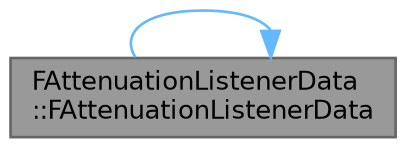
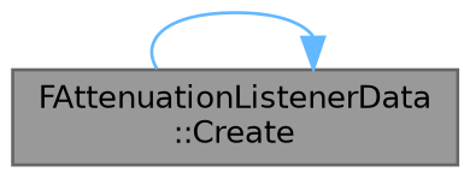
  digraph {
    rankdir=RL
-   n1 [color=gray40 fillcolor=grey60 fontcolor=black fontname=Helvetica fontsize=10 height=0.2 label="FAttenuationListenerData\l::FAttenuationListenerData" shape=box style=filled width=0.4]
+   n1 [color=gray40 fillcolor=grey60 fontcolor=black fontname=Helvetica fontsize=10 height=0.2 label="FAttenuationListenerData\l::Create" shape=box style=filled width=0.4]
    n1 -> n1 [color=steelblue1 dir=back fontname=Helvetica fontsize=10 labelfontname=Helvetica labelfontsize=10 style=solid]
  }
